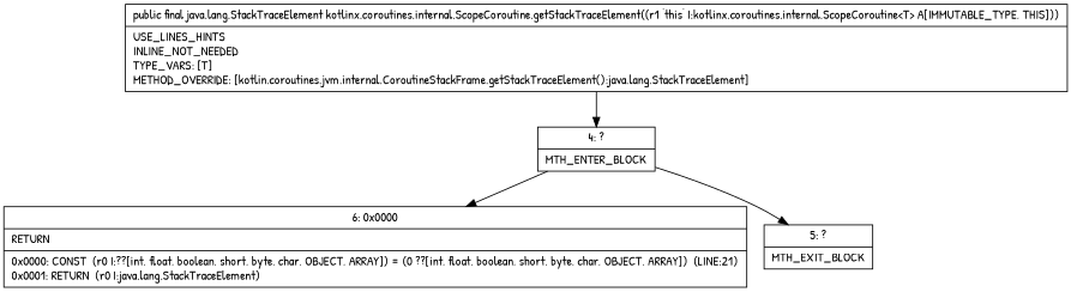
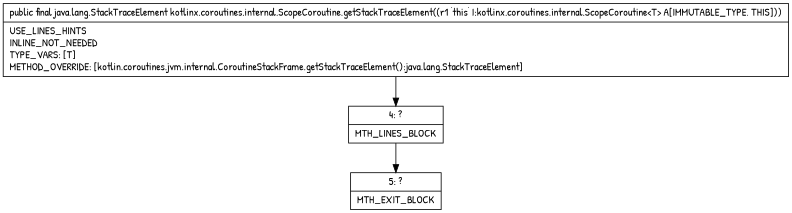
  digraph {
    fontname="Patrick Hand"
    node [fontname="Patrick Hand" shape=record]
    edge [fontname="Patrick Hand"]
-   n1 [label="{4\:\ ?|MTH_ENTER_BLOCK\l}"]
-   n2 [label="{6\:\ 0x0000|RETURN\l|0x0000: CONST  (r0 I:??[int, float, boolean, short, byte, char, OBJECT, ARRAY]) = (0 ??[int, float, boolean, short, byte, char, OBJECT, ARRAY])  (LINE:21)\l0x0001: RETURN  (r0 I:java.lang.StackTraceElement) \l}"]
+   n1 [label="{4\:\ ?|MTH_LINES_BLOCK\l}"]
    n3 [label="{5\:\ ?|MTH_EXIT_BLOCK\l}"]
    n4 [label="{public final java.lang.StackTraceElement kotlinx.coroutines.internal.ScopeCoroutine.getStackTraceElement((r1 'this' I:kotlinx.coroutines.internal.ScopeCoroutine\<T\> A[IMMUTABLE_TYPE, THIS]))  | USE_LINES_HINTS\lINLINE_NOT_NEEDED\lTYPE_VARS: [T]\lMETHOD_OVERRIDE: [kotlin.coroutines.jvm.internal.CoroutineStackFrame.getStackTraceElement():java.lang.StackTraceElement]\l}"]
-   n1 -> n2
    n1 -> n3
    n4 -> n1
  }
